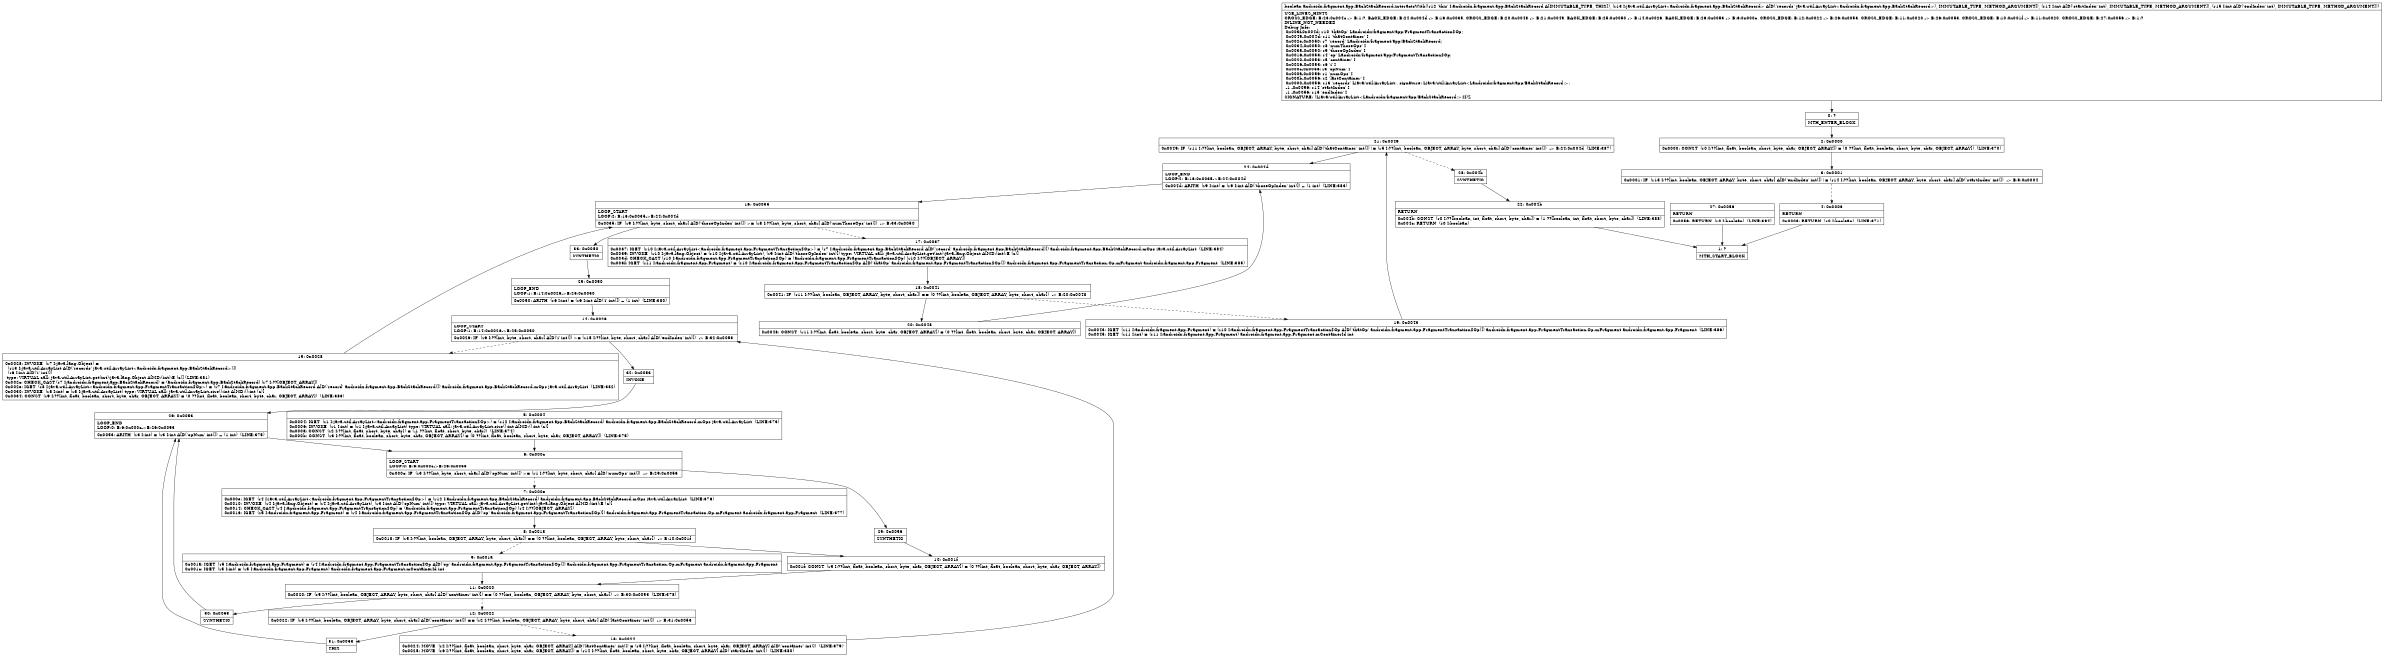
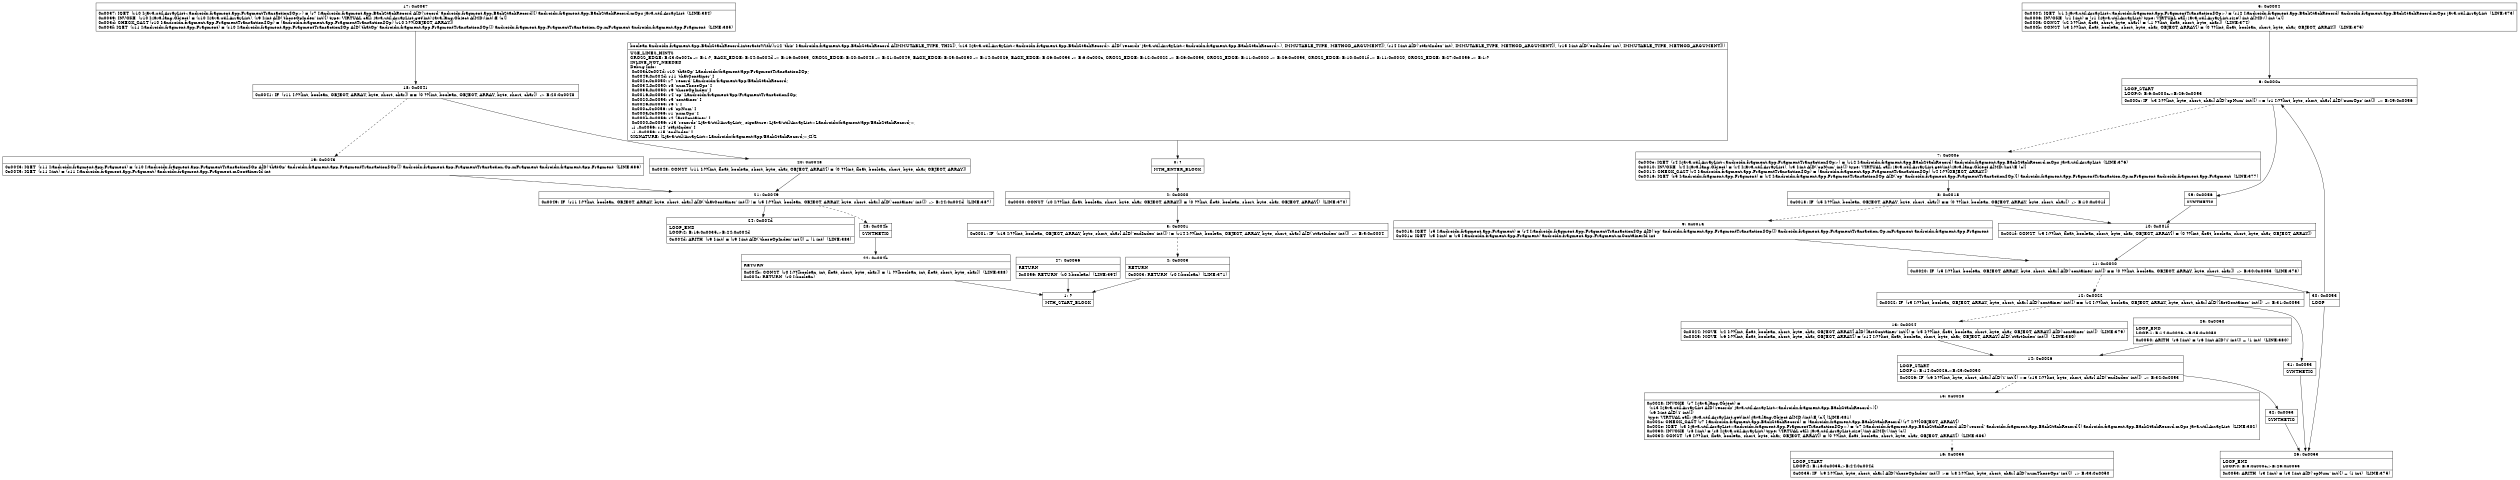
  digraph {
    node [shape=record]
    n1 [label="{0\:\ ?|MTH_ENTER_BLOCK\l}"]
    n2 [label="{2\:\ 0x0000|0x0000: CONST  (r0 I:??[int, float, boolean, short, byte, char, OBJECT, ARRAY]) = (0 ??[int, float, boolean, short, byte, char, OBJECT, ARRAY])  (LINE:370)\l}"]
    n3 [label="{3\:\ 0x0001|0x0001: IF  (r15 I:??[int, boolean, OBJECT, ARRAY, byte, short, char] A[D('endIndex' int)]) != (r14 I:??[int, boolean, OBJECT, ARRAY, byte, short, char] A[D('startIndex' int)])  \-\> B:5:0x0004 \l}"]
    n4 [label="{4\:\ 0x0003|RETURN\l|0x0003: RETURN  (r0 I:boolean)  (LINE:371)\l}"]
    n5 [label="{1\:\ ?|MTH_START_BLOCK\l}"]
    n6 [label="{5\:\ 0x0004|0x0004: IGET  (r1 I:java.util.ArrayList\<androidx.fragment.app.FragmentTransaction$Op\>) = (r12 I:androidx.fragment.app.BackStackRecord) androidx.fragment.app.BackStackRecord.mOps java.util.ArrayList  (LINE:373)\l0x0006: INVOKE  (r1 I:int) = (r1 I:java.util.ArrayList) type: VIRTUAL call: java.util.ArrayList.size():int A[MD:():int (c)]\l0x000a: CONST  (r2 I:??[int, float, short, byte, char]) = (\-1 ??[int, float, short, byte, char])  (LINE:374)\l0x000b: CONST  (r3 I:??[int, float, boolean, short, byte, char, OBJECT, ARRAY]) = (0 ??[int, float, boolean, short, byte, char, OBJECT, ARRAY])  (LINE:375)\l}"]
    n7 [label="{6\:\ 0x000c|LOOP_START\lLOOP:0: B:6:0x000c\-\>B:26:0x0053\l|0x000c: IF  (r3 I:??[int, byte, short, char] A[D('opNum' int)]) \>= (r1 I:??[int, byte, short, char] A[D('numOps' int)])  \-\> B:29:0x0056 \l}"]
    n8 [label="{7\:\ 0x000e|0x000e: IGET  (r4 I:java.util.ArrayList\<androidx.fragment.app.FragmentTransaction$Op\>) = (r12 I:androidx.fragment.app.BackStackRecord) androidx.fragment.app.BackStackRecord.mOps java.util.ArrayList  (LINE:376)\l0x0010: INVOKE  (r4 I:java.lang.Object) = (r4 I:java.util.ArrayList), (r3 I:int A[D('opNum' int)]) type: VIRTUAL call: java.util.ArrayList.get(int):java.lang.Object A[MD:(int):E (c)]\l0x0014: CHECK_CAST (r4 I:androidx.fragment.app.FragmentTransaction$Op) = (androidx.fragment.app.FragmentTransaction$Op) (r4 I:??[OBJECT, ARRAY]) \l0x0016: IGET  (r5 I:androidx.fragment.app.Fragment) = (r4 I:androidx.fragment.app.FragmentTransaction$Op A[D('op' androidx.fragment.app.FragmentTransaction$Op)]) androidx.fragment.app.FragmentTransaction.Op.mFragment androidx.fragment.app.Fragment  (LINE:377)\l}"]
    n9 [label="{29\:\ 0x0056|SYNTHETIC\l}"]
    n10 [label="{8\:\ 0x0018|0x0018: IF  (r5 I:??[int, boolean, OBJECT, ARRAY, byte, short, char]) == (0 ??[int, boolean, OBJECT, ARRAY, byte, short, char])  \-\> B:10:0x001f \l}"]
    n11 [label="{10\:\ 0x001f|0x001f: CONST  (r5 I:??[int, float, boolean, short, byte, char, OBJECT, ARRAY]) = (0 ??[int, float, boolean, short, byte, char, OBJECT, ARRAY]) \l}"]
    n12 [label="{9\:\ 0x001a|0x001a: IGET  (r5 I:androidx.fragment.app.Fragment) = (r4 I:androidx.fragment.app.FragmentTransaction$Op A[D('op' androidx.fragment.app.FragmentTransaction$Op)]) androidx.fragment.app.FragmentTransaction.Op.mFragment androidx.fragment.app.Fragment \l0x001c: IGET  (r5 I:int) = (r5 I:androidx.fragment.app.Fragment) androidx.fragment.app.Fragment.mContainerId int \l}"]
    n13 [label="{11\:\ 0x0020|0x0020: IF  (r5 I:??[int, boolean, OBJECT, ARRAY, byte, short, char] A[D('container' int)]) == (0 ??[int, boolean, OBJECT, ARRAY, byte, short, char])  \-\> B:30:0x0053  (LINE:378)\l}"]
    n14 [label="{12\:\ 0x0022|0x0022: IF  (r5 I:??[int, boolean, OBJECT, ARRAY, byte, short, char] A[D('container' int)]) == (r2 I:??[int, boolean, OBJECT, ARRAY, byte, short, char] A[D('lastContainer' int)])  \-\> B:31:0x0053 \l}"]
-   n15 [label="{30\:\ 0x0053|SYNTHETIC\l}"]
+   n15 [label="{30\:\ 0x0053|LOOP\l}"]
    n16 [label="{13\:\ 0x0024|0x0024: MOVE  (r2 I:??[int, float, boolean, short, byte, char, OBJECT, ARRAY] A[D('lastContainer' int)]) = (r5 I:??[int, float, boolean, short, byte, char, OBJECT, ARRAY] A[D('container' int)])  (LINE:379)\l0x0025: MOVE  (r6 I:??[int, float, boolean, short, byte, char, OBJECT, ARRAY]) = (r14 I:??[int, float, boolean, short, byte, char, OBJECT, ARRAY] A[D('startIndex' int)])  (LINE:380)\l}"]
-   n17 [label="{31\:\ 0x0053|THIS\l}"]
+   n17 [label="{31\:\ 0x0053|SYNTHETIC\l}"]
    n18 [label="{26\:\ 0x0053|LOOP_END\lLOOP:0: B:6:0x000c\-\>B:26:0x0053\l|0x0053: ARITH  (r3 I:int) = (r3 I:int A[D('opNum' int)]) + (1 int)  (LINE:375)\l}"]
    n19 [label="{14\:\ 0x0026|LOOP_START\lLOOP:1: B:14:0x0026\-\>B:25:0x0050\l|0x0026: IF  (r6 I:??[int, byte, short, char] A[D('i' int)]) \>= (r15 I:??[int, byte, short, char] A[D('endIndex' int)])  \-\> B:32:0x0053 \l}"]
    n20 [label="{15\:\ 0x0028|0x0028: INVOKE  (r7 I:java.lang.Object) = \l  (r13 I:java.util.ArrayList A[D('records' java.util.ArrayList\<androidx.fragment.app.BackStackRecord\>)])\l  (r6 I:int A[D('i' int)])\l type: VIRTUAL call: java.util.ArrayList.get(int):java.lang.Object A[MD:(int):E (c)] (LINE:381)\l0x002c: CHECK_CAST (r7 I:androidx.fragment.app.BackStackRecord) = (androidx.fragment.app.BackStackRecord) (r7 I:??[OBJECT, ARRAY]) \l0x002e: IGET  (r8 I:java.util.ArrayList\<androidx.fragment.app.FragmentTransaction$Op\>) = (r7 I:androidx.fragment.app.BackStackRecord A[D('record' androidx.fragment.app.BackStackRecord)]) androidx.fragment.app.BackStackRecord.mOps java.util.ArrayList  (LINE:382)\l0x0030: INVOKE  (r8 I:int) = (r8 I:java.util.ArrayList) type: VIRTUAL call: java.util.ArrayList.size():int A[MD:():int (c)]\l0x0034: CONST  (r9 I:??[int, float, boolean, short, byte, char, OBJECT, ARRAY]) = (0 ??[int, float, boolean, short, byte, char, OBJECT, ARRAY])  (LINE:383)\l}"]
-   n21 [label="{32\:\ 0x0053|INVOKE\l}"]
+   n21 [label="{32\:\ 0x0053|SYNTHETIC\l}"]
    n22 [label="{16\:\ 0x0035|LOOP_START\lLOOP:2: B:16:0x0035\-\>B:24:0x004d\l|0x0035: IF  (r9 I:??[int, byte, short, char] A[D('thoseOpIndex' int)]) \>= (r8 I:??[int, byte, short, char] A[D('numThoseOps' int)])  \-\> B:33:0x0050 \l}"]
    n23 [label="{17\:\ 0x0037|0x0037: IGET  (r10 I:java.util.ArrayList\<androidx.fragment.app.FragmentTransaction$Op\>) = (r7 I:androidx.fragment.app.BackStackRecord A[D('record' androidx.fragment.app.BackStackRecord)]) androidx.fragment.app.BackStackRecord.mOps java.util.ArrayList  (LINE:384)\l0x0039: INVOKE  (r10 I:java.lang.Object) = (r10 I:java.util.ArrayList), (r9 I:int A[D('thoseOpIndex' int)]) type: VIRTUAL call: java.util.ArrayList.get(int):java.lang.Object A[MD:(int):E (c)]\l0x003d: CHECK_CAST (r10 I:androidx.fragment.app.FragmentTransaction$Op) = (androidx.fragment.app.FragmentTransaction$Op) (r10 I:??[OBJECT, ARRAY]) \l0x003f: IGET  (r11 I:androidx.fragment.app.Fragment) = (r10 I:androidx.fragment.app.FragmentTransaction$Op A[D('thatOp' androidx.fragment.app.FragmentTransaction$Op)]) androidx.fragment.app.FragmentTransaction.Op.mFragment androidx.fragment.app.Fragment  (LINE:385)\l}"]
-   n24 [label="{33\:\ 0x0050|SYNTHETIC\l}"]
    n25 [label="{18\:\ 0x0041|0x0041: IF  (r11 I:??[int, boolean, OBJECT, ARRAY, byte, short, char]) == (0 ??[int, boolean, OBJECT, ARRAY, byte, short, char])  \-\> B:20:0x0048 \l}"]
    n26 [label="{25\:\ 0x0050|LOOP_END\lLOOP:1: B:14:0x0026\-\>B:25:0x0050\l|0x0050: ARITH  (r6 I:int) = (r6 I:int A[D('i' int)]) + (1 int)  (LINE:380)\l}"]
    n27 [label="{19\:\ 0x0043|0x0043: IGET  (r11 I:androidx.fragment.app.Fragment) = (r10 I:androidx.fragment.app.FragmentTransaction$Op A[D('thatOp' androidx.fragment.app.FragmentTransaction$Op)]) androidx.fragment.app.FragmentTransaction.Op.mFragment androidx.fragment.app.Fragment  (LINE:386)\l0x0045: IGET  (r11 I:int) = (r11 I:androidx.fragment.app.Fragment) androidx.fragment.app.Fragment.mContainerId int \l}"]
    n28 [label="{20\:\ 0x0048|0x0048: CONST  (r11 I:??[int, float, boolean, short, byte, char, OBJECT, ARRAY]) = (0 ??[int, float, boolean, short, byte, char, OBJECT, ARRAY]) \l}"]
    n29 [label="{21\:\ 0x0049|0x0049: IF  (r11 I:??[int, boolean, OBJECT, ARRAY, byte, short, char] A[D('thatContainer' int)]) != (r5 I:??[int, boolean, OBJECT, ARRAY, byte, short, char] A[D('container' int)])  \-\> B:24:0x004d  (LINE:387)\l}"]
    n30 [label="{24\:\ 0x004d|LOOP_END\lLOOP:2: B:16:0x0035\-\>B:24:0x004d\l|0x004d: ARITH  (r9 I:int) = (r9 I:int A[D('thoseOpIndex' int)]) + (1 int)  (LINE:383)\l}"]
    n31 [label="{28\:\ 0x004b|SYNTHETIC\l}"]
    n32 [label="{22\:\ 0x004b|RETURN\l|0x004b: CONST  (r0 I:??[boolean, int, float, short, byte, char]) = (1 ??[boolean, int, float, short, byte, char])  (LINE:388)\l0x004c: RETURN  (r0 I:boolean) \l}"]
    n33 [label="{27\:\ 0x0056|RETURN\l|0x0056: RETURN  (r0 I:boolean)  (LINE:394)\l}"]
    n34 [label="{boolean androidx.fragment.app.BackStackRecord.interactsWith((r12 'this' I:androidx.fragment.app.BackStackRecord A[IMMUTABLE_TYPE, THIS]), (r13 I:java.util.ArrayList\<androidx.fragment.app.BackStackRecord\> A[D('records' java.util.ArrayList\<androidx.fragment.app.BackStackRecord\>), IMMUTABLE_TYPE, METHOD_ARGUMENT]), (r14 I:int A[D('startIndex' int), IMMUTABLE_TYPE, METHOD_ARGUMENT]), (r15 I:int A[D('endIndex' int), IMMUTABLE_TYPE, METHOD_ARGUMENT]))  | USE_LINES_HINTS\lCROSS_EDGE: B:23:0x004c \-\> B:1:?, BACK_EDGE: B:24:0x004d \-\> B:16:0x0035, CROSS_EDGE: B:20:0x0048 \-\> B:21:0x0049, BACK_EDGE: B:25:0x0050 \-\> B:14:0x0026, BACK_EDGE: B:26:0x0053 \-\> B:6:0x000c, CROSS_EDGE: B:12:0x0022 \-\> B:26:0x0053, CROSS_EDGE: B:11:0x0020 \-\> B:26:0x0053, CROSS_EDGE: B:10:0x001f \-\> B:11:0x0020, CROSS_EDGE: B:27:0x0056 \-\> B:1:?\lINLINE_NOT_NEEDED\lDebug Info:\l  0x003f\-0x004d: r10 'thatOp' Landroidx\/fragment\/app\/FragmentTransaction$Op;\l  0x0049\-0x004d: r11 'thatContainer' I\l  0x002e\-0x0050: r7 'record' Landroidx\/fragment\/app\/BackStackRecord;\l  0x0034\-0x0050: r8 'numThoseOps' I\l  0x0035\-0x0050: r9 'thoseOpIndex' I\l  0x0016\-0x0053: r4 'op' Landroidx\/fragment\/app\/FragmentTransaction$Op;\l  0x0020\-0x0053: r5 'container' I\l  0x0026\-0x0053: r6 'i' I\l  0x000c\-0x0056: r3 'opNum' I\l  0x000a\-0x0056: r1 'numOps' I\l  0x000b\-0x0056: r2 'lastContainer' I\l  0x0000\-0x0056: r13 'records' Ljava\/util\/ArrayList;, signature: Ljava\/util\/ArrayList\<Landroidx\/fragment\/app\/BackStackRecord;\>;\l  \-1 \-0x0056: r14 'startIndex' I\l  \-1 \-0x0056: r15 'endIndex' I\lSIGNATURE: (Ljava\/util\/ArrayList\<Landroidx\/fragment\/app\/BackStackRecord;\>;II)Z\l}"]
    n1 -> n2
    n2 -> n3
    n3 -> n4 [style=dashed]
    n4 -> n5
    n6 -> n7
    n7 -> n8 [style=dashed]
    n7 -> n9
    n8 -> n10
    n9 -> n11
    n10 -> n11
    n10 -> n12 [style=dashed]
    n11 -> n13
    n12 -> n13
    n13 -> n14 [style=dashed]
    n13 -> n15
    n14 -> n16 [style=dashed]
    n14 -> n17
    n15 -> n18
    n16 -> n19
    n17 -> n18
-   n18 -> n7
+   n15 -> n7
    n19 -> n20 [style=dashed]
    n19 -> n21
-   n20 -> n22
+   n20 -> n22 [style=dashed]
    n21 -> n18
-   n22 -> n23 [style=dashed]
-   n22 -> n24
    n23 -> n25
-   n24 -> n26
    n25 -> n27 [style=dashed]
    n25 -> n28
    n26 -> n19
    n27 -> n29
-   n28 -> n30
+   n28 -> n29
    n29 -> n30
    n29 -> n31 [style=dashed]
-   n30 -> n22
    n31 -> n32
    n32 -> n5
    n33 -> n5
    n34 -> n1
  }
